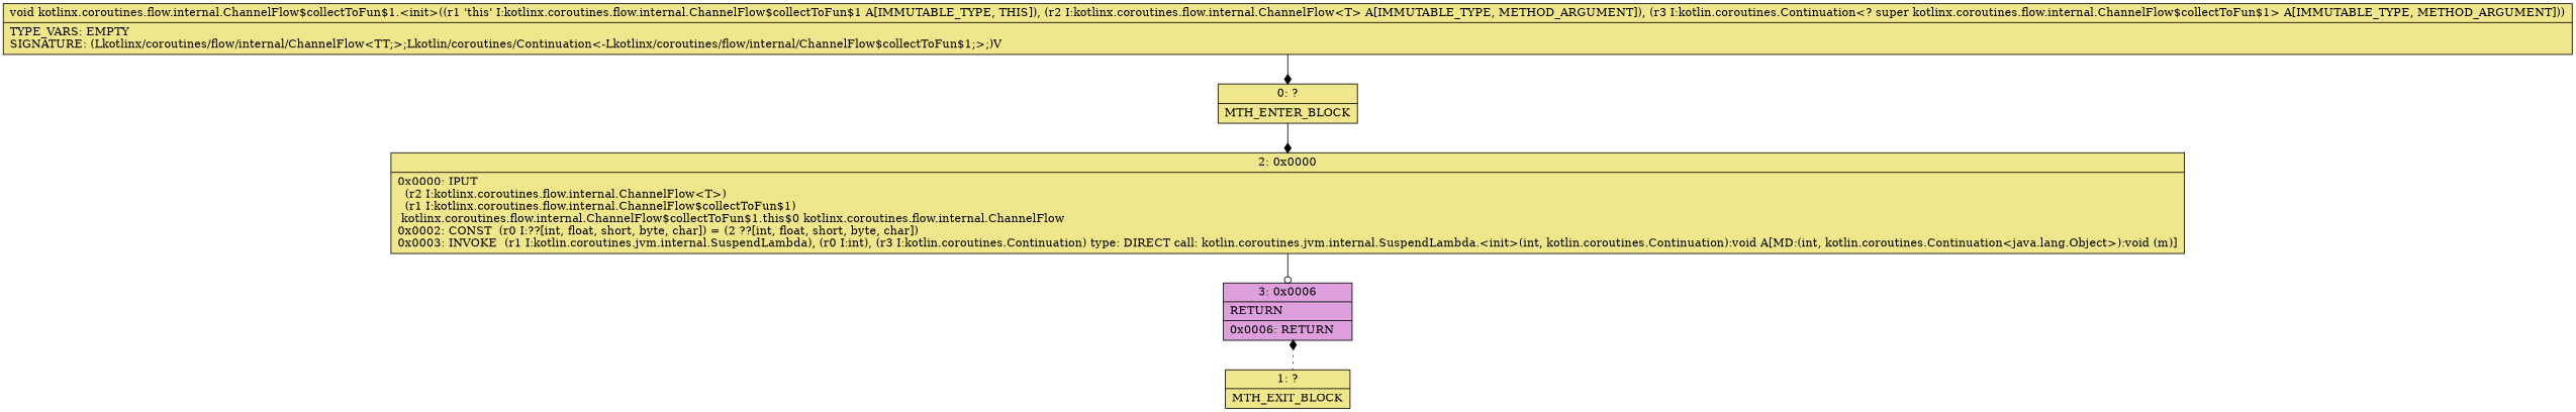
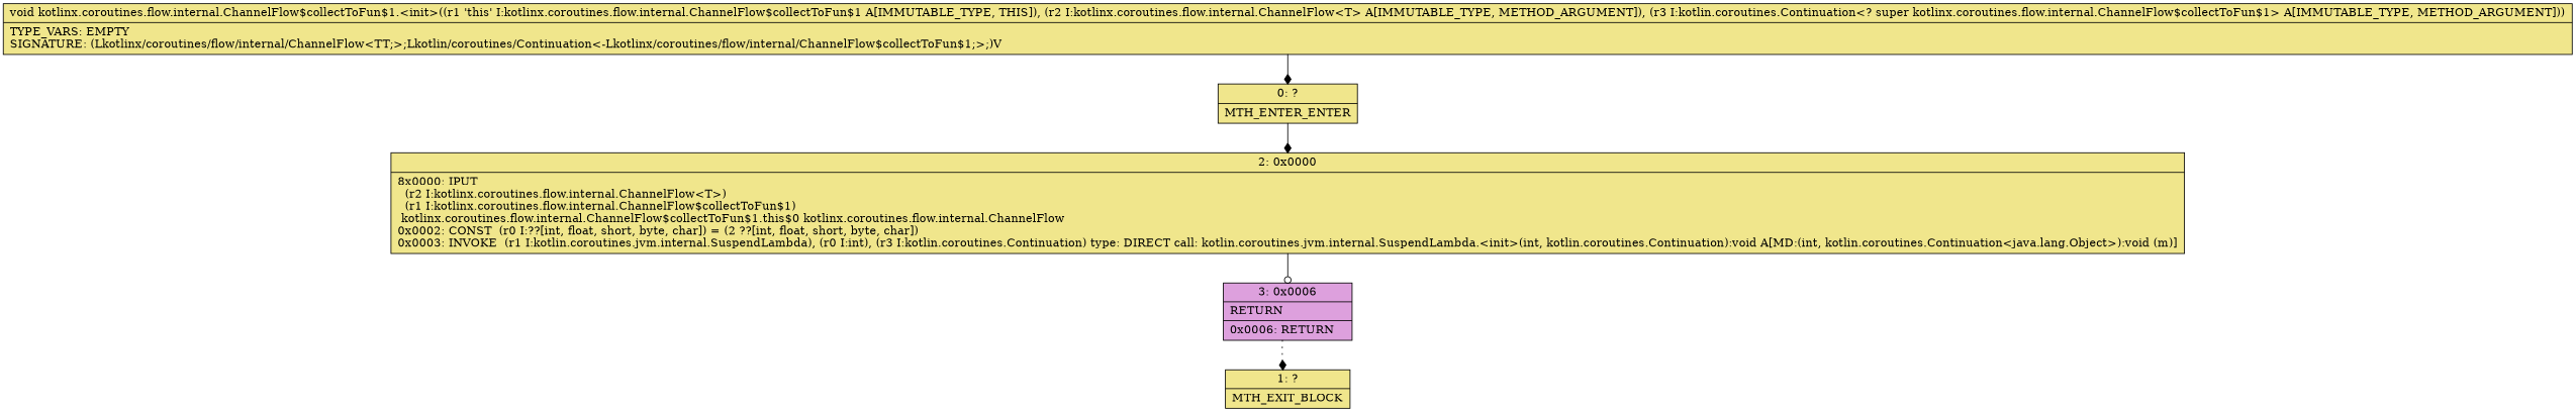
  digraph {
    node [fillcolor=khaki shape=record style=filled]
    edge [arrowhead=diamond style=solid]
-   n1 [label="{0\:\ ?|MTH_ENTER_BLOCK\l}"]
-   n2 [label="{2\:\ 0x0000|0x0000: IPUT  \l  (r2 I:kotlinx.coroutines.flow.internal.ChannelFlow\<T\>)\l  (r1 I:kotlinx.coroutines.flow.internal.ChannelFlow$collectToFun$1)\l kotlinx.coroutines.flow.internal.ChannelFlow$collectToFun$1.this$0 kotlinx.coroutines.flow.internal.ChannelFlow \l0x0002: CONST  (r0 I:??[int, float, short, byte, char]) = (2 ??[int, float, short, byte, char]) \l0x0003: INVOKE  (r1 I:kotlin.coroutines.jvm.internal.SuspendLambda), (r0 I:int), (r3 I:kotlin.coroutines.Continuation) type: DIRECT call: kotlin.coroutines.jvm.internal.SuspendLambda.\<init\>(int, kotlin.coroutines.Continuation):void A[MD:(int, kotlin.coroutines.Continuation\<java.lang.Object\>):void (m)]\l}"]
+   n1 [label="{0\:\ ?|MTH_ENTER_ENTER\l}"]
+   n2 [label="{2\:\ 0x0000|8x0000: IPUT  \l  (r2 I:kotlinx.coroutines.flow.internal.ChannelFlow\<T\>)\l  (r1 I:kotlinx.coroutines.flow.internal.ChannelFlow$collectToFun$1)\l kotlinx.coroutines.flow.internal.ChannelFlow$collectToFun$1.this$0 kotlinx.coroutines.flow.internal.ChannelFlow \l0x0002: CONST  (r0 I:??[int, float, short, byte, char]) = (2 ??[int, float, short, byte, char]) \l0x0003: INVOKE  (r1 I:kotlin.coroutines.jvm.internal.SuspendLambda), (r0 I:int), (r3 I:kotlin.coroutines.Continuation) type: DIRECT call: kotlin.coroutines.jvm.internal.SuspendLambda.\<init\>(int, kotlin.coroutines.Continuation):void A[MD:(int, kotlin.coroutines.Continuation\<java.lang.Object\>):void (m)]\l}"]
    n3 [fillcolor=plum label="{3\:\ 0x0006|RETURN\l|0x0006: RETURN   \l}"]
    n4 [label="{1\:\ ?|MTH_EXIT_BLOCK\l}"]
    n5 [label="{void kotlinx.coroutines.flow.internal.ChannelFlow$collectToFun$1.\<init\>((r1 'this' I:kotlinx.coroutines.flow.internal.ChannelFlow$collectToFun$1 A[IMMUTABLE_TYPE, THIS]), (r2 I:kotlinx.coroutines.flow.internal.ChannelFlow\<T\> A[IMMUTABLE_TYPE, METHOD_ARGUMENT]), (r3 I:kotlin.coroutines.Continuation\<? super kotlinx.coroutines.flow.internal.ChannelFlow$collectToFun$1\> A[IMMUTABLE_TYPE, METHOD_ARGUMENT]))  | TYPE_VARS: EMPTY\lSIGNATURE: (Lkotlinx\/coroutines\/flow\/internal\/ChannelFlow\<TT;\>;Lkotlin\/coroutines\/Continuation\<\-Lkotlinx\/coroutines\/flow\/internal\/ChannelFlow$collectToFun$1;\>;)V\l}"]
    n1 -> n2
    n2 -> n3 [arrowhead=odot]
-   n4 -> n3 [style=dotted]
+   n3 -> n4 [style=dotted]
    n5 -> n1
  }
